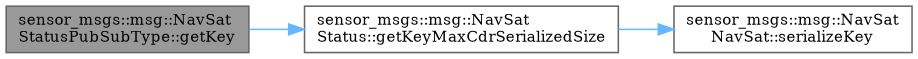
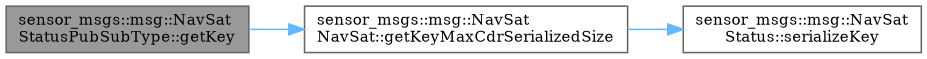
  digraph {
    fontname="DejaVu Serif"
    rankdir=LR
    node [color=grey40 fillcolor=white fontname="DejaVu Serif" fontsize=10 shape=box style=filled]
    edge [color=steelblue1 fontname="DejaVu Serif" fontsize=10 labelfontname=Helvetica labelfontsize=10 style=solid]
    n1 [color=gray40 fillcolor=grey60 fontcolor=black height=0.2 label="sensor_msgs::msg::NavSat\lStatusPubSubType::getKey" width=0.4]
-   n2 [height=0.2 label="sensor_msgs::msg::NavSat\lStatus::getKeyMaxCdrSerializedSize" width=0.4]
-   n3 [height=0.2 label="sensor_msgs::msg::NavSat\lNavSat::serializeKey" width=0.4]
+   n2 [height=0.2 label="sensor_msgs::msg::NavSat\lNavSat::getKeyMaxCdrSerializedSize" width=0.4]
+   n3 [height=0.2 label="sensor_msgs::msg::NavSat\lStatus::serializeKey" width=0.4]
    n1 -> n2
    n2 -> n3
  }
